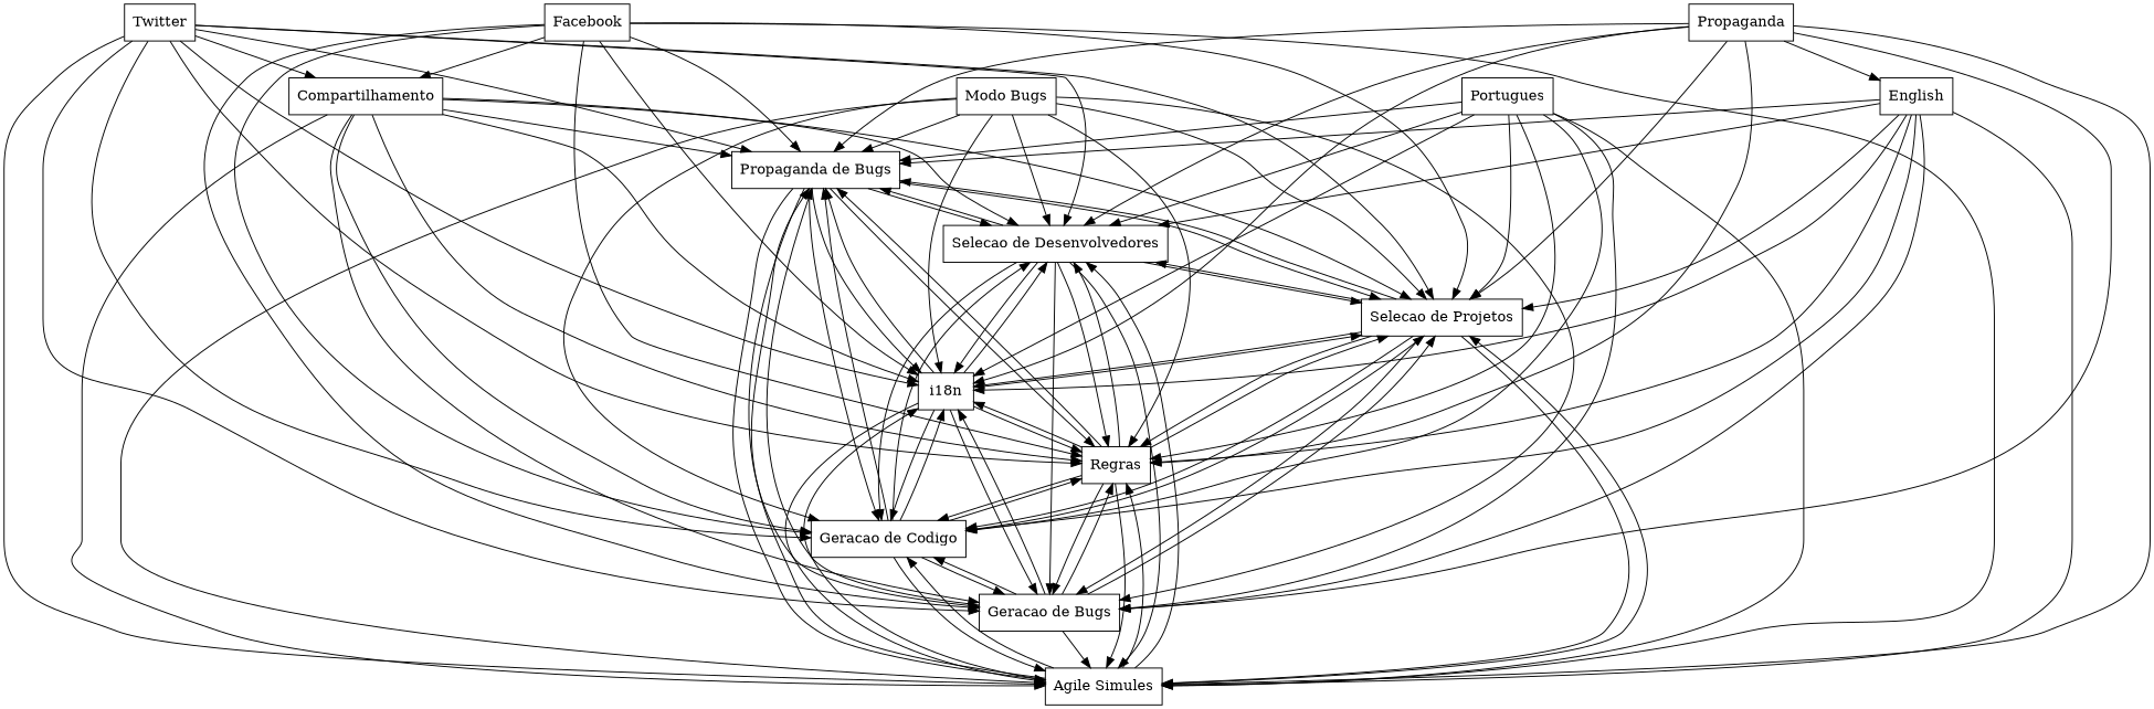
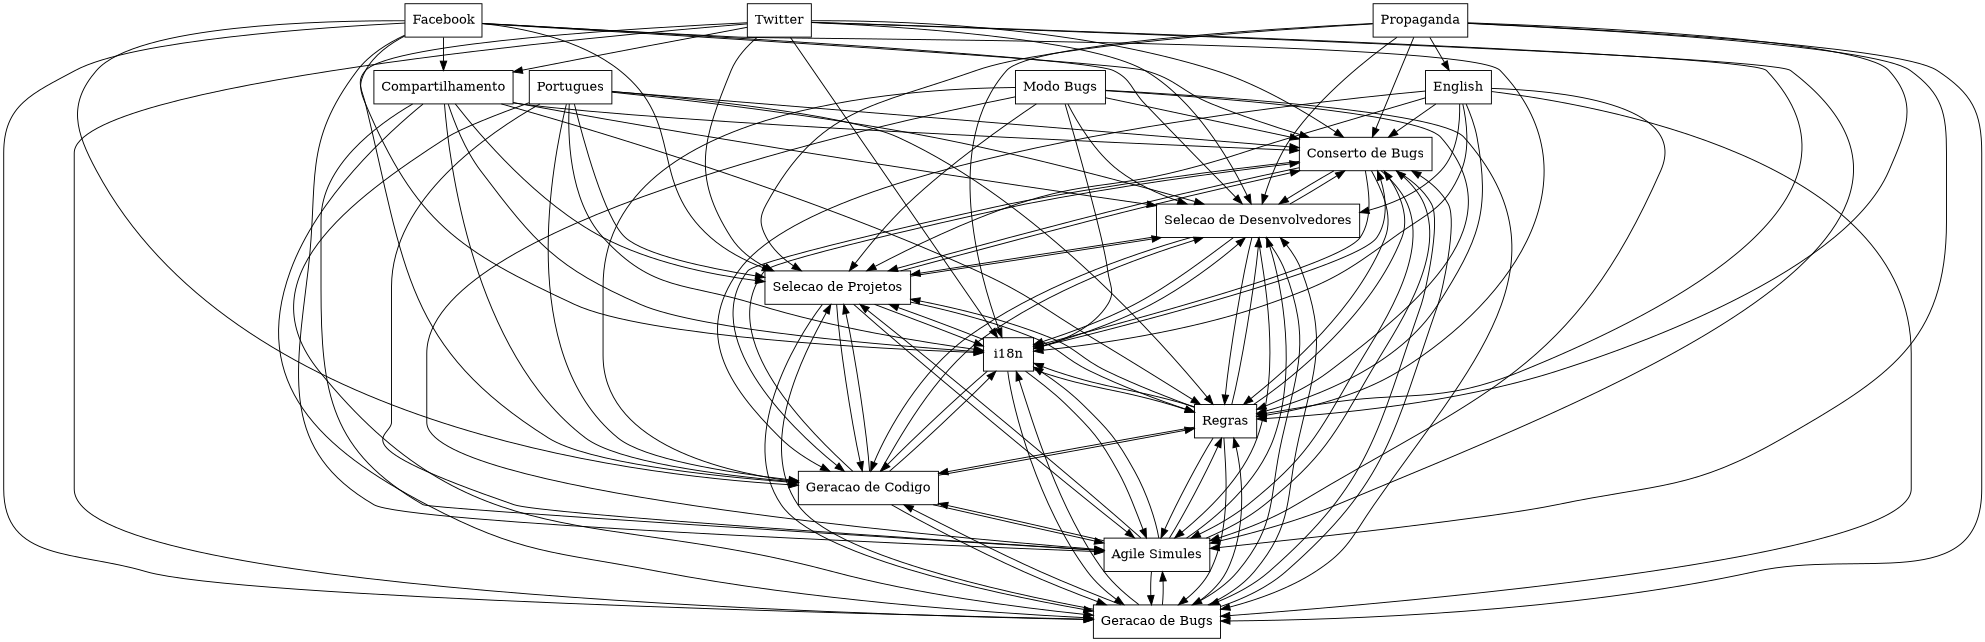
  digraph {
    rankdir=TB
    node [shape=box]
    edge [arrowhead=normal]
-   n1 [label="Propaganda de Bugs"]
+   n1 [label="Conserto de Bugs"]
    n2 [label="Selecao de Desenvolvedores"]
    n3 [label="Geracao de Bugs"]
    n4 [label="Agile Simules"]
    n5 [label="Geracao de Codigo"]
    n6 [label=Regras]
    n7 [label=i18n]
    n8 [label="Selecao de Projetos"]
    n9 [label=Portugues]
    n10 [label=Facebook]
    n11 [label=Compartilhamento]
    n12 [label=English]
    n13 [label="Modo Bugs"]
    n14 [label=Propaganda]
    n15 [label=Twitter]
    n1 -> n2
    n1 -> n3
    n1 -> n4
    n1 -> n5
    n1 -> n6
    n1 -> n7
    n1 -> n8
    n2 -> n1
    n2 -> n3
    n2 -> n4
    n2 -> n5
    n2 -> n6
    n2 -> n7
    n2 -> n8
    n3 -> n1
+   n3 -> n2
    n3 -> n4
    n3 -> n5
    n3 -> n6
    n3 -> n7
    n3 -> n8
    n4 -> n1
    n4 -> n2
+   n4 -> n3
    n4 -> n5
    n4 -> n6
    n4 -> n7
    n4 -> n8
    n5 -> n1
    n5 -> n2
    n5 -> n3
    n5 -> n4
    n5 -> n6
    n5 -> n7
    n5 -> n8
    n6 -> n1
    n6 -> n2
    n6 -> n3
    n6 -> n4
    n6 -> n5
    n6 -> n7
    n6 -> n8
    n7 -> n1
    n7 -> n2
    n7 -> n3
    n7 -> n4
    n7 -> n5
    n7 -> n6
    n7 -> n8
    n8 -> n1
    n8 -> n2
    n8 -> n3
    n8 -> n4
    n8 -> n5
    n8 -> n6
    n8 -> n7
    n9 -> n1
    n9 -> n2
    n9 -> n3
    n9 -> n4
    n9 -> n5
    n9 -> n6
    n9 -> n7
    n9 -> n8
    n10 -> n1
+   n10 -> n2
    n10 -> n3
    n10 -> n4
    n10 -> n5
    n10 -> n6
    n10 -> n7
    n10 -> n8
    n10 -> n11
    n11 -> n1
    n11 -> n2
    n11 -> n3
    n11 -> n4
    n11 -> n5
    n11 -> n6
    n11 -> n7
    n11 -> n8
    n12 -> n1
    n12 -> n2
    n12 -> n3
    n12 -> n4
    n12 -> n5
    n12 -> n6
    n12 -> n7
    n12 -> n8
    n13 -> n1
    n13 -> n2
    n13 -> n3
    n13 -> n4
    n13 -> n5
    n13 -> n6
    n13 -> n7
    n13 -> n8
    n14 -> n1
    n14 -> n2
    n14 -> n3
    n14 -> n4
    n14 -> n6
    n14 -> n7
    n14 -> n8
    n14 -> n12
    n15 -> n1
    n15 -> n2
    n15 -> n3
    n15 -> n4
    n15 -> n5
    n15 -> n6
    n15 -> n7
    n15 -> n8
    n15 -> n11
  }
